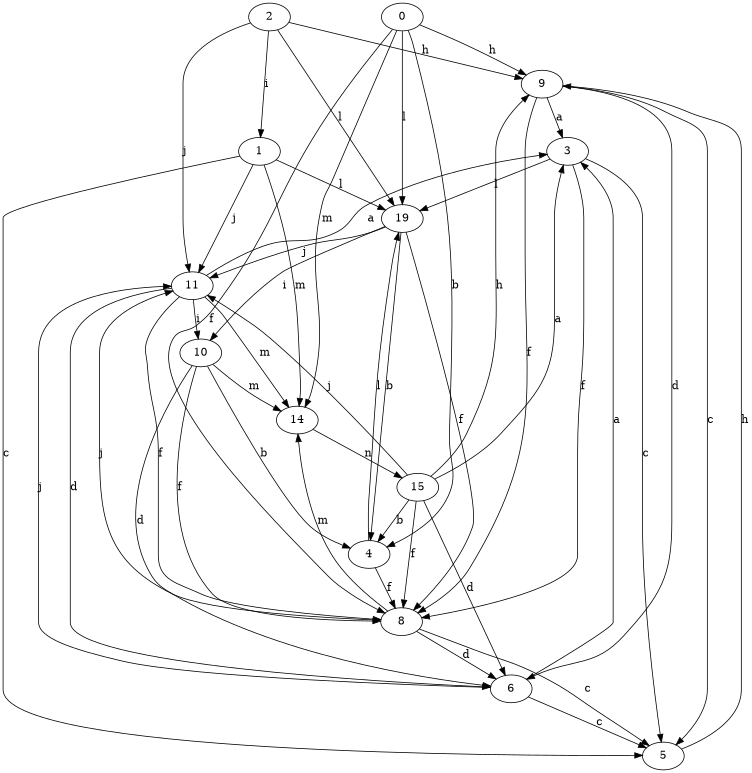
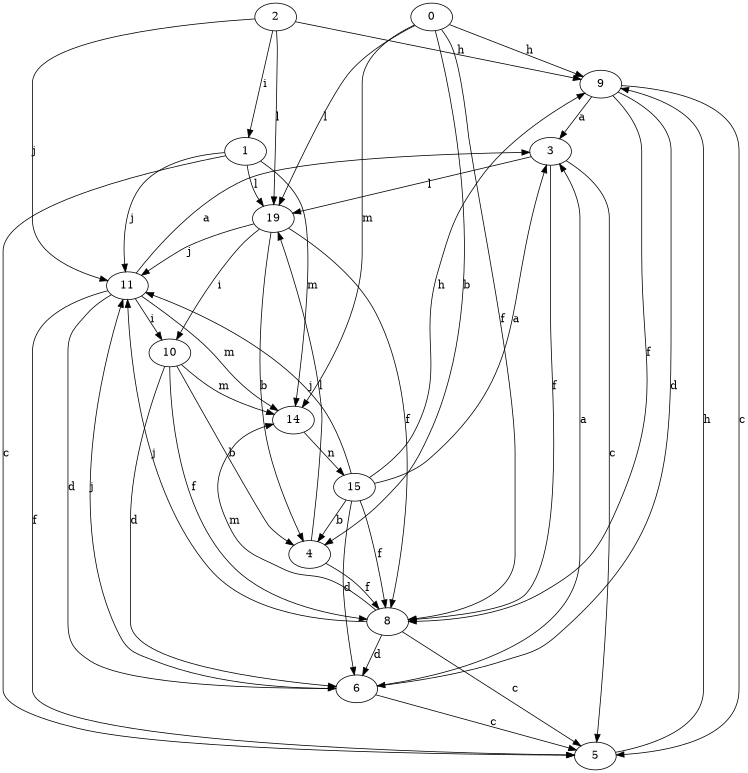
  strict digraph {
    2
    9
    11
    n4 [label=19]
    1
    3
    5
    8
    6
    10
    4
    14
    15
    0
    2 -> 9 [label=h]
    2 -> 11 [label=j]
    2 -> n4 [label=l]
    2 -> 1 [label=i]
    9 -> 3 [label=a]
    9 -> 5 [label=c]
    9 -> 8 [label=f]
    9 -> 6 [label=d]
    11 -> 3 [label=a]
-   11 -> 8 [label=f]
+   11 -> 5 [label=f]
    11 -> 6 [label=d]
    11 -> 10 [label=i]
    11 -> 14 [label=m]
    n4 -> 11 [label=j]
    n4 -> 8 [label=f]
    n4 -> 10 [label=i]
    n4 -> 4 [label=b]
    1 -> 11 [label=j]
    1 -> n4 [label=l]
    1 -> 5 [label=c]
    1 -> 14 [label=m]
    3 -> n4 [label=l]
    3 -> 5 [label=c]
    3 -> 8 [label=f]
    5 -> 9 [label=h]
    8 -> 11 [label=j]
    8 -> 5 [label=c]
    8 -> 6 [label=d]
    8 -> 14 [label=m]
    6 -> 11 [label=j]
    6 -> 3 [label=a]
    6 -> 5 [label=c]
    10 -> 8 [label=f]
    10 -> 6 [label=d]
    10 -> 4 [label=b]
    10 -> 14 [label=m]
    4 -> n4 [label=l]
    4 -> 8 [label=f]
    14 -> 15 [label=n]
    15 -> 9 [label=h]
    15 -> 11 [label=j]
    15 -> 3 [label=a]
    15 -> 8 [label=f]
    15 -> 6 [label=d]
    15 -> 4 [label=b]
    0 -> 9 [label=h]
    0 -> n4 [label=l]
    0 -> 8 [label=f]
    0 -> 4 [label=b]
    0 -> 14 [label=m]
  }
